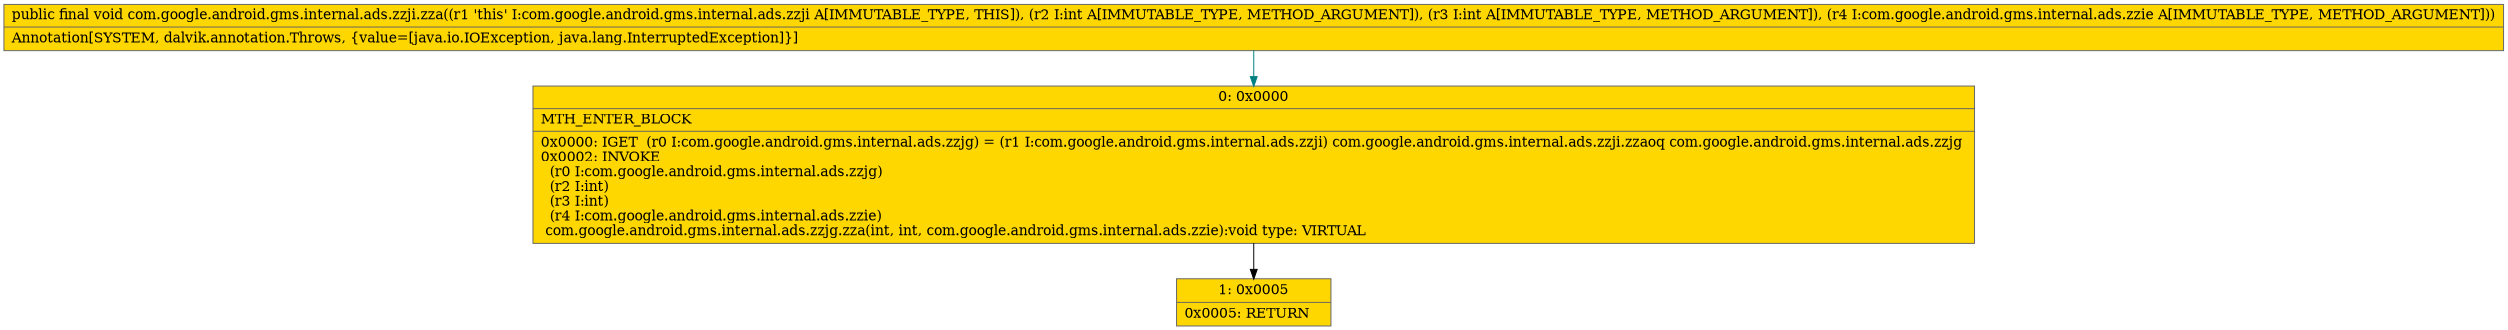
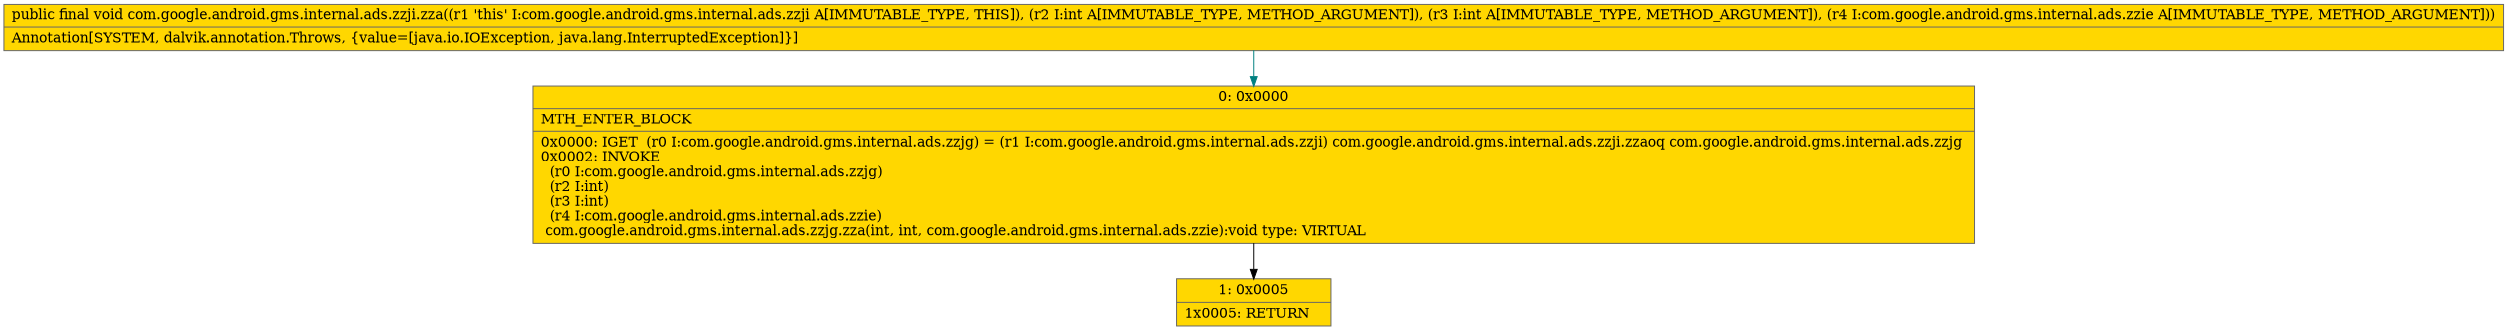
  digraph {
    node [shape=record style=filled fillcolor=gold color=gray40]
    edge [style=solid]
    n1 [label="{0\:\ 0x0000|MTH_ENTER_BLOCK\l|0x0000: IGET  (r0 I:com.google.android.gms.internal.ads.zzjg) = (r1 I:com.google.android.gms.internal.ads.zzji) com.google.android.gms.internal.ads.zzji.zzaoq com.google.android.gms.internal.ads.zzjg \l0x0002: INVOKE  \l  (r0 I:com.google.android.gms.internal.ads.zzjg)\l  (r2 I:int)\l  (r3 I:int)\l  (r4 I:com.google.android.gms.internal.ads.zzie)\l com.google.android.gms.internal.ads.zzjg.zza(int, int, com.google.android.gms.internal.ads.zzie):void type: VIRTUAL \l}"]
-   n2 [label="{1\:\ 0x0005|0x0005: RETURN   \l}"]
+   n2 [label="{1\:\ 0x0005|1x0005: RETURN   \l}"]
    n3 [label="{public final void com.google.android.gms.internal.ads.zzji.zza((r1 'this' I:com.google.android.gms.internal.ads.zzji A[IMMUTABLE_TYPE, THIS]), (r2 I:int A[IMMUTABLE_TYPE, METHOD_ARGUMENT]), (r3 I:int A[IMMUTABLE_TYPE, METHOD_ARGUMENT]), (r4 I:com.google.android.gms.internal.ads.zzie A[IMMUTABLE_TYPE, METHOD_ARGUMENT]))  | Annotation[SYSTEM, dalvik.annotation.Throws, \{value=[java.io.IOException, java.lang.InterruptedException]\}]\l}"]
    n1 -> n2 [color=black]
    n3 -> n1 [color=teal]
  }
